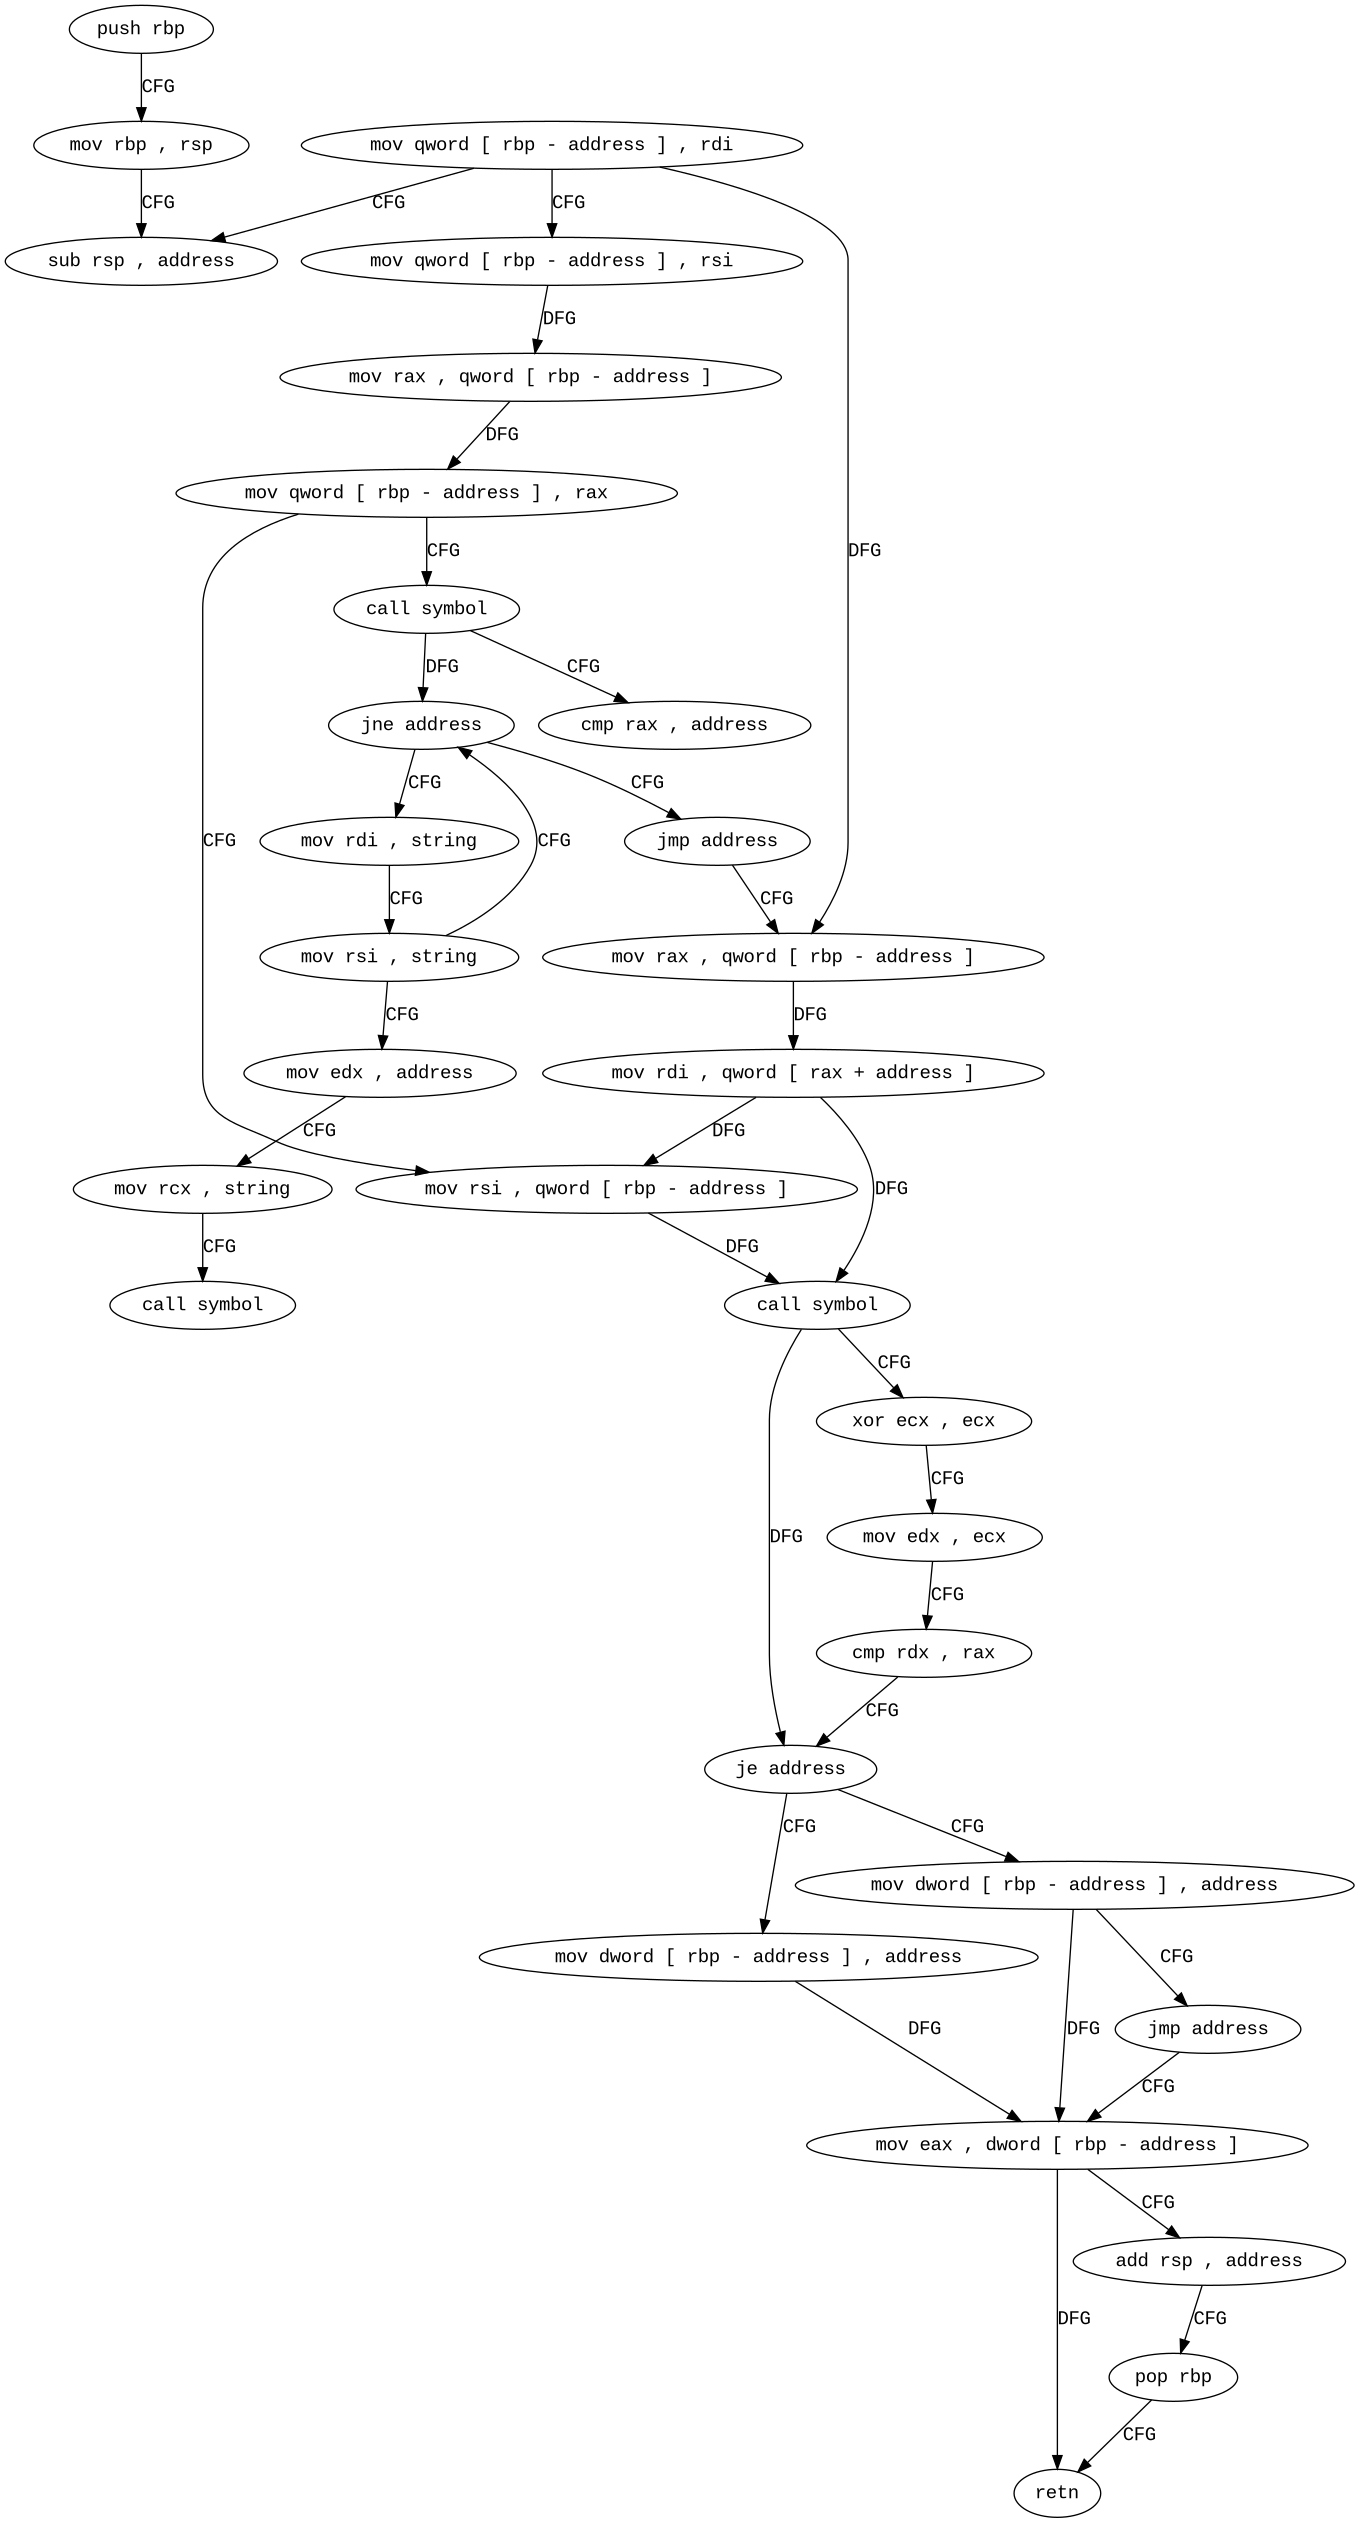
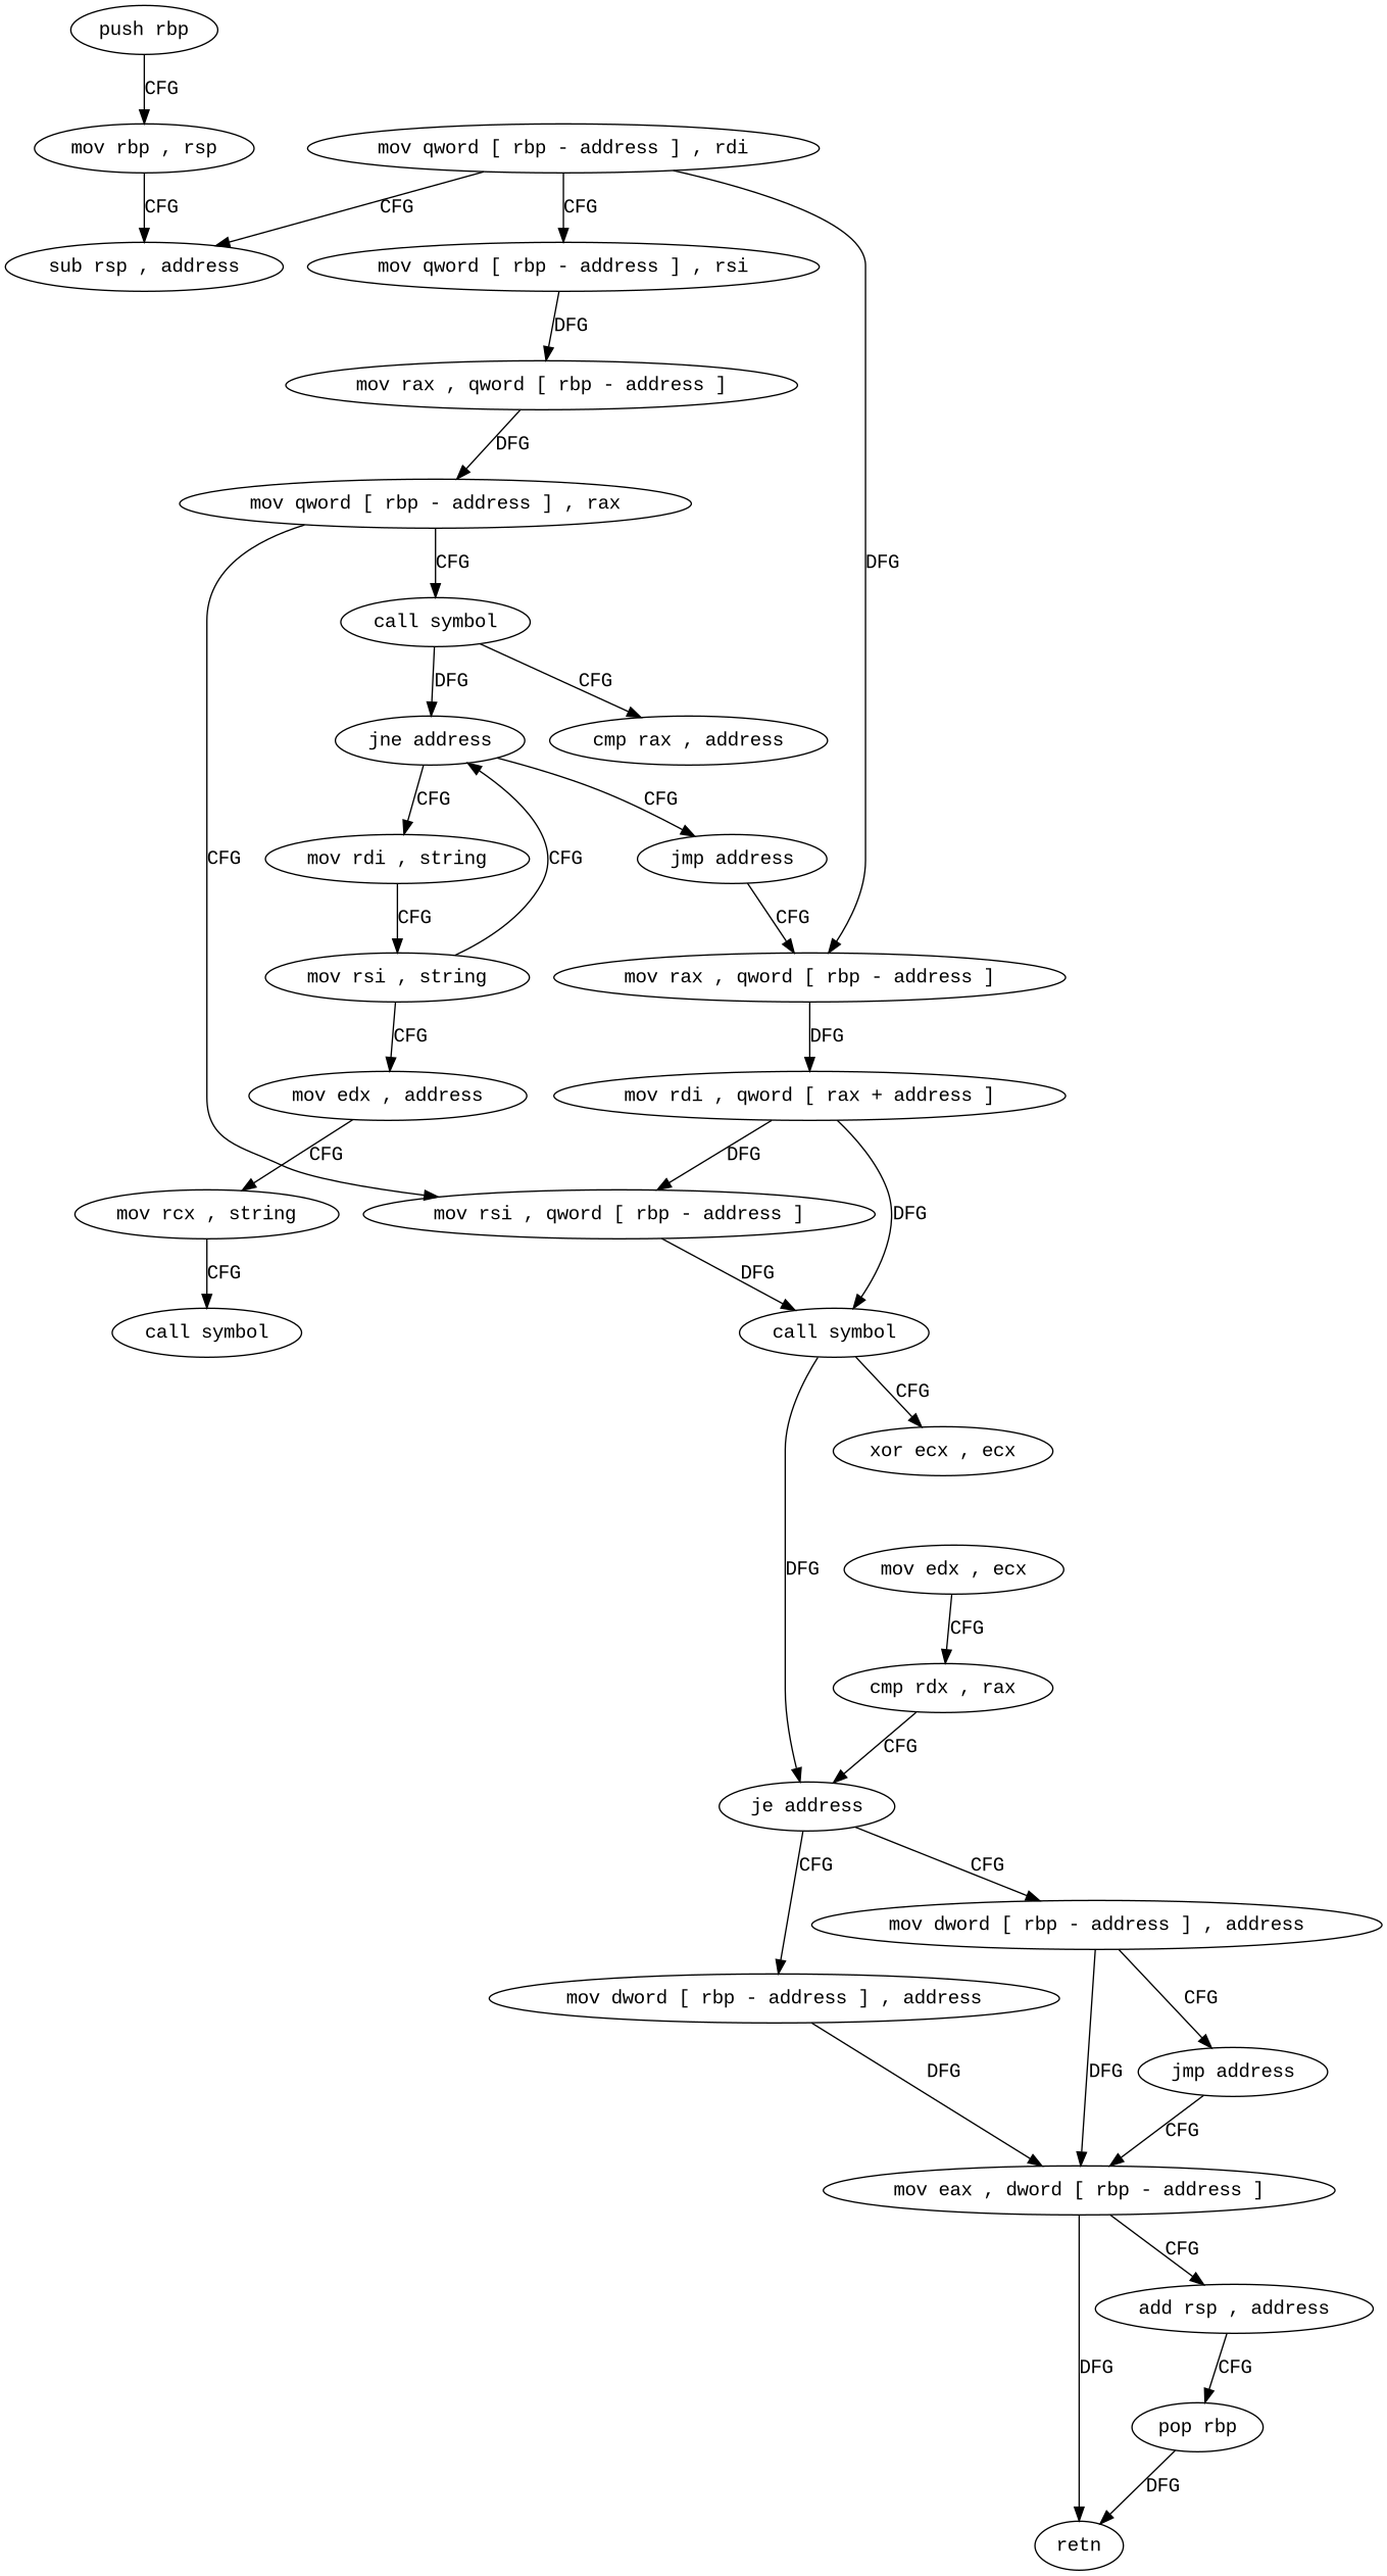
  digraph {
    fontname="Liberation Mono"
    node [fontname="Liberation Mono"]
    edge [fontname="Liberation Mono"]
    n1 [label="push rbp"]
    n2 [label="mov rbp , rsp"]
    n3 [label="sub rsp , address"]
    n4 [label="mov qword [ rbp - address ] , rdi"]
    n5 [label="mov qword [ rbp - address ] , rsi"]
    n6 [label="mov rax , qword [ rbp - address ]"]
    n7 [label="mov rax , qword [ rbp - address ]"]
    n8 [label="mov rdi , qword [ rax + address ]"]
    n9 [label="mov qword [ rbp - address ] , rax"]
    n10 [label="call symbol"]
    n11 [label="mov rsi , qword [ rbp - address ]"]
    n12 [label="cmp rax , address"]
    n13 [label="jne address"]
    n14 [label="call symbol"]
    n15 [label="mov rdi , string"]
    n16 [label="jmp address"]
    n17 [label="mov rsi , string"]
    n18 [label="mov edx , address"]
    n19 [label="mov rcx , string"]
    n20 [label="call symbol"]
    n21 [label="xor ecx , ecx"]
    n22 [label="je address"]
    n23 [label="mov edx , ecx"]
    n24 [label="mov dword [ rbp - address ] , address"]
    n25 [label="mov dword [ rbp - address ] , address"]
    n26 [label="cmp rdx , rax"]
    n27 [label="mov eax , dword [ rbp - address ]"]
    n28 [label="jmp address"]
    n29 [label="add rsp , address"]
    n30 [label=retn]
    n31 [label="pop rbp"]
    n1 -> n2 [label=CFG]
    n2 -> n3 [label=CFG]
    n4 -> n3 [label=CFG]
    n4 -> n5 [label=CFG]
    n4 -> n6 [label=DFG]
    n5 -> n7 [label=DFG]
    n6 -> n8 [label=DFG]
    n7 -> n9 [label=DFG]
    n8 -> n11 [label=DFG]
    n8 -> n14 [label=DFG]
    n9 -> n10 [label=CFG]
    n9 -> n11 [label=CFG]
    n10 -> n12 [label=CFG]
    n10 -> n13 [label=DFG]
    n11 -> n14 [label=DFG]
    n13 -> n15 [label=CFG]
    n13 -> n16 [label=CFG]
    n14 -> n21 [label=CFG]
    n14 -> n22 [label=DFG]
    n15 -> n17 [label=CFG]
    n16 -> n6 [label=CFG]
    n17 -> n13 [label=CFG]
    n17 -> n18 [label=CFG]
    n18 -> n19 [label=CFG]
    n19 -> n20 [label=CFG]
-   n21 -> n23 [label=CFG]
    n22 -> n24 [label=CFG]
    n22 -> n25 [label=CFG]
    n23 -> n26 [label=CFG]
    n24 -> n27 [label=DFG]
    n25 -> n27 [label=DFG]
    n25 -> n28 [label=CFG]
    n26 -> n22 [label=CFG]
    n27 -> n29 [label=CFG]
    n27 -> n30 [label=DFG]
    n28 -> n27 [label=CFG]
    n29 -> n31 [label=CFG]
-   n31 -> n30 [label=CFG]
+   n31 -> n30 [label=DFG]
  }
